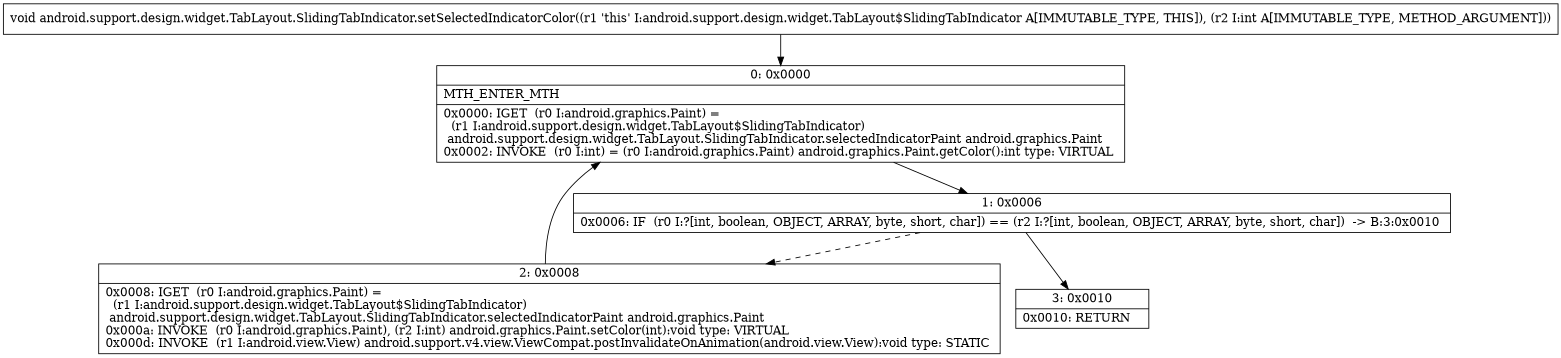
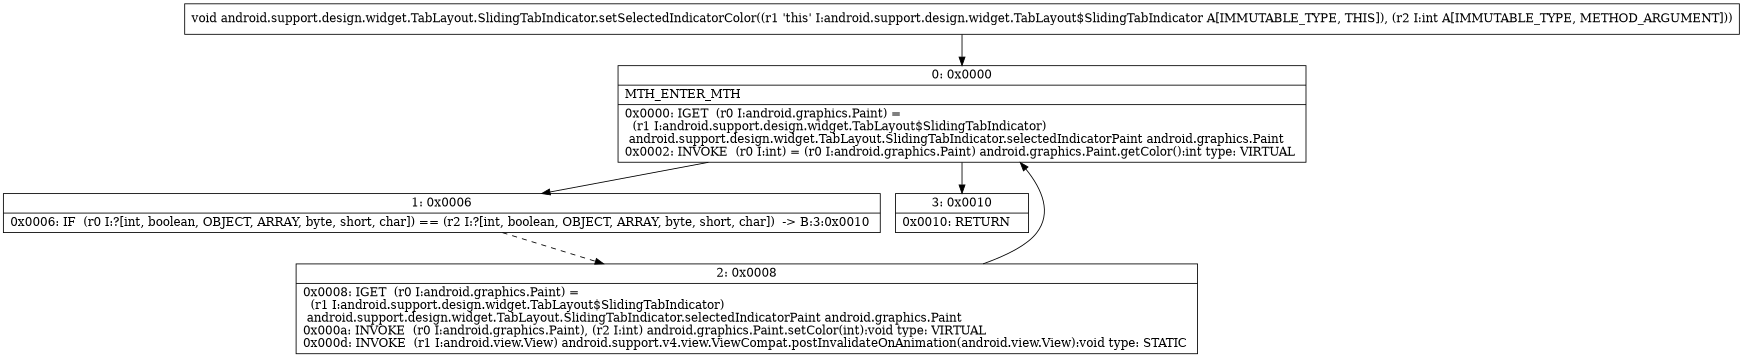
  digraph {
    node [shape=record]
    n1 [label="{0\:\ 0x0000|MTH_ENTER_MTH\l|0x0000: IGET  (r0 I:android.graphics.Paint) = \l  (r1 I:android.support.design.widget.TabLayout$SlidingTabIndicator)\l android.support.design.widget.TabLayout.SlidingTabIndicator.selectedIndicatorPaint android.graphics.Paint \l0x0002: INVOKE  (r0 I:int) = (r0 I:android.graphics.Paint) android.graphics.Paint.getColor():int type: VIRTUAL \l}"]
    n2 [label="{1\:\ 0x0006|0x0006: IF  (r0 I:?[int, boolean, OBJECT, ARRAY, byte, short, char]) == (r2 I:?[int, boolean, OBJECT, ARRAY, byte, short, char])  \-\> B:3:0x0010 \l}"]
    n3 [label="{2\:\ 0x0008|0x0008: IGET  (r0 I:android.graphics.Paint) = \l  (r1 I:android.support.design.widget.TabLayout$SlidingTabIndicator)\l android.support.design.widget.TabLayout.SlidingTabIndicator.selectedIndicatorPaint android.graphics.Paint \l0x000a: INVOKE  (r0 I:android.graphics.Paint), (r2 I:int) android.graphics.Paint.setColor(int):void type: VIRTUAL \l0x000d: INVOKE  (r1 I:android.view.View) android.support.v4.view.ViewCompat.postInvalidateOnAnimation(android.view.View):void type: STATIC \l}"]
    n4 [label="{3\:\ 0x0010|0x0010: RETURN   \l}"]
    n5 [label="{void android.support.design.widget.TabLayout.SlidingTabIndicator.setSelectedIndicatorColor((r1 'this' I:android.support.design.widget.TabLayout$SlidingTabIndicator A[IMMUTABLE_TYPE, THIS]), (r2 I:int A[IMMUTABLE_TYPE, METHOD_ARGUMENT])) }"]
    n1 -> n2
    n2 -> n3 [style=dashed]
-   n2 -> n4
+   n1 -> n4
    n3 -> n1
    n5 -> n1
  }
